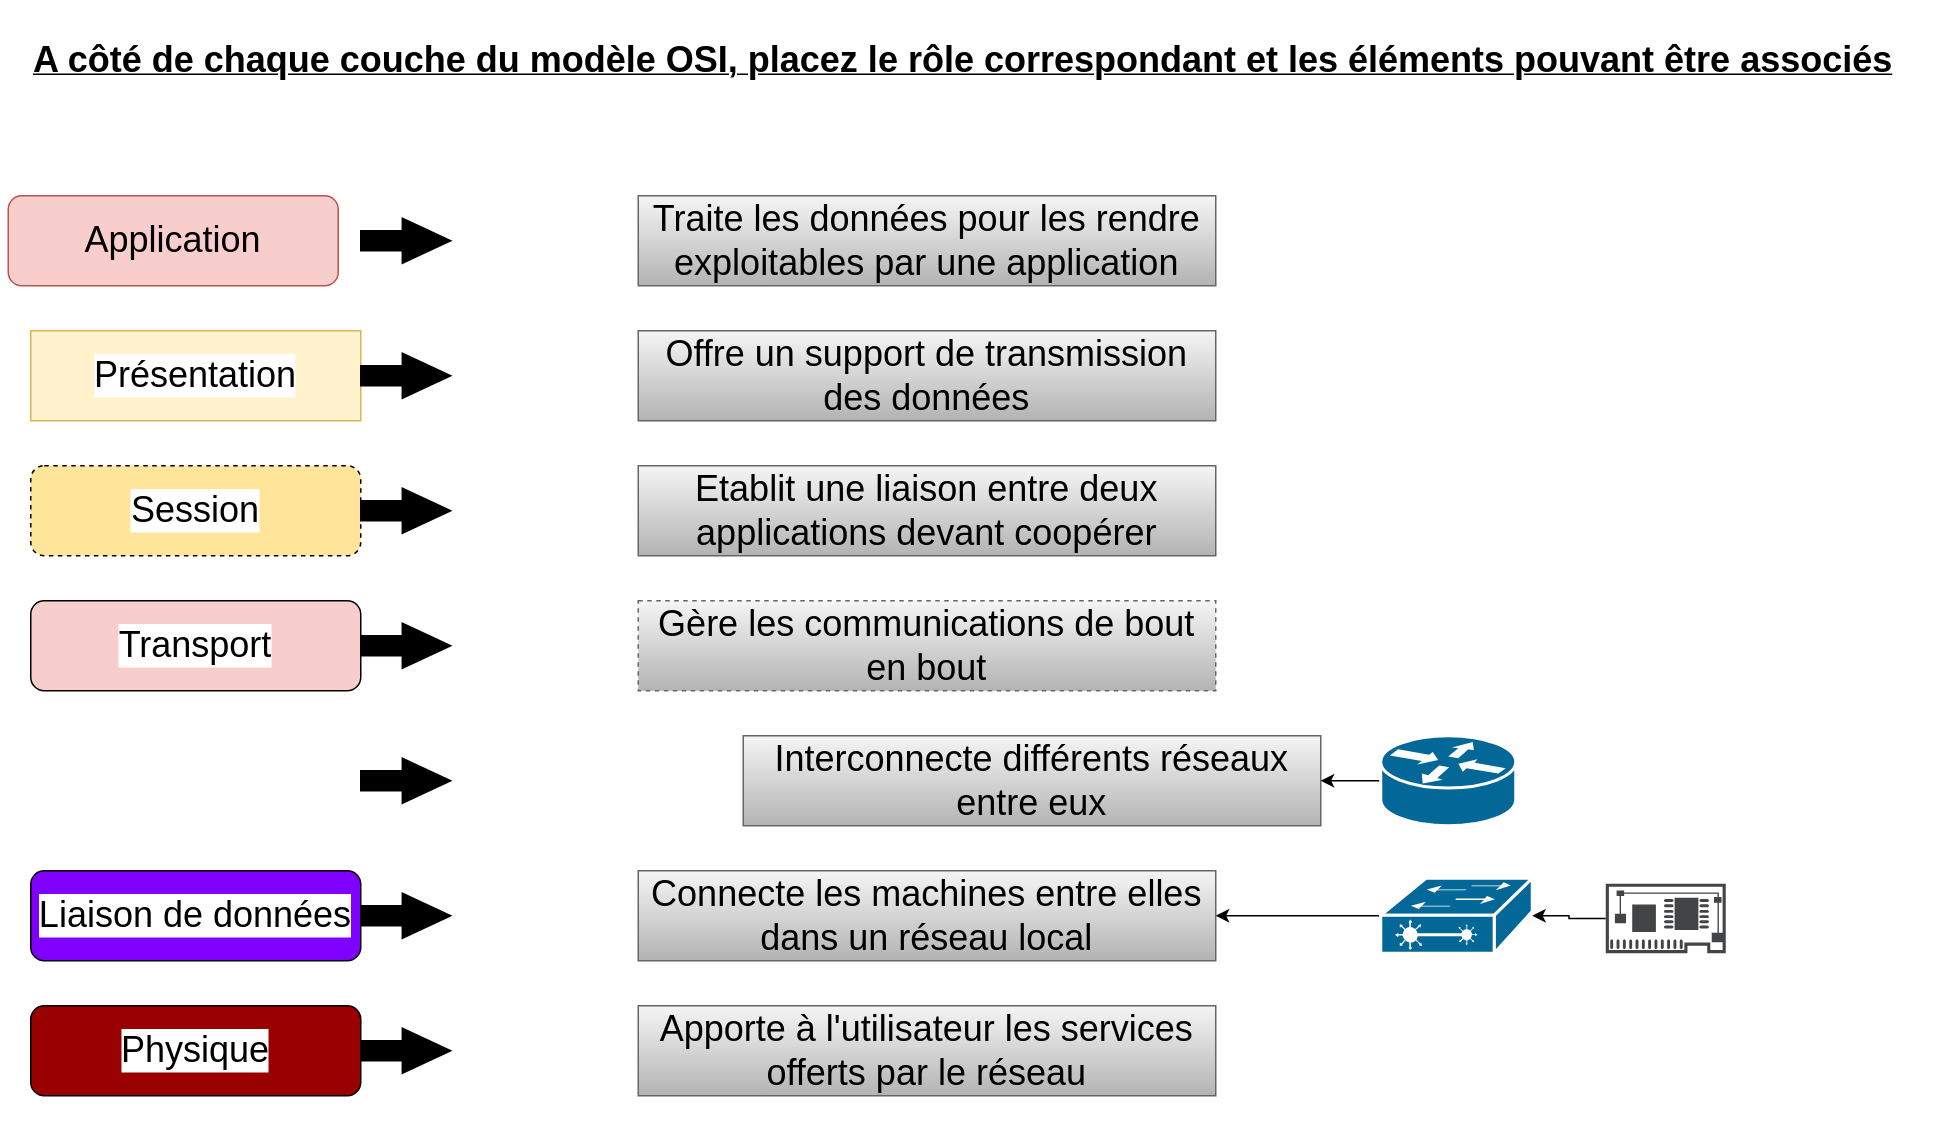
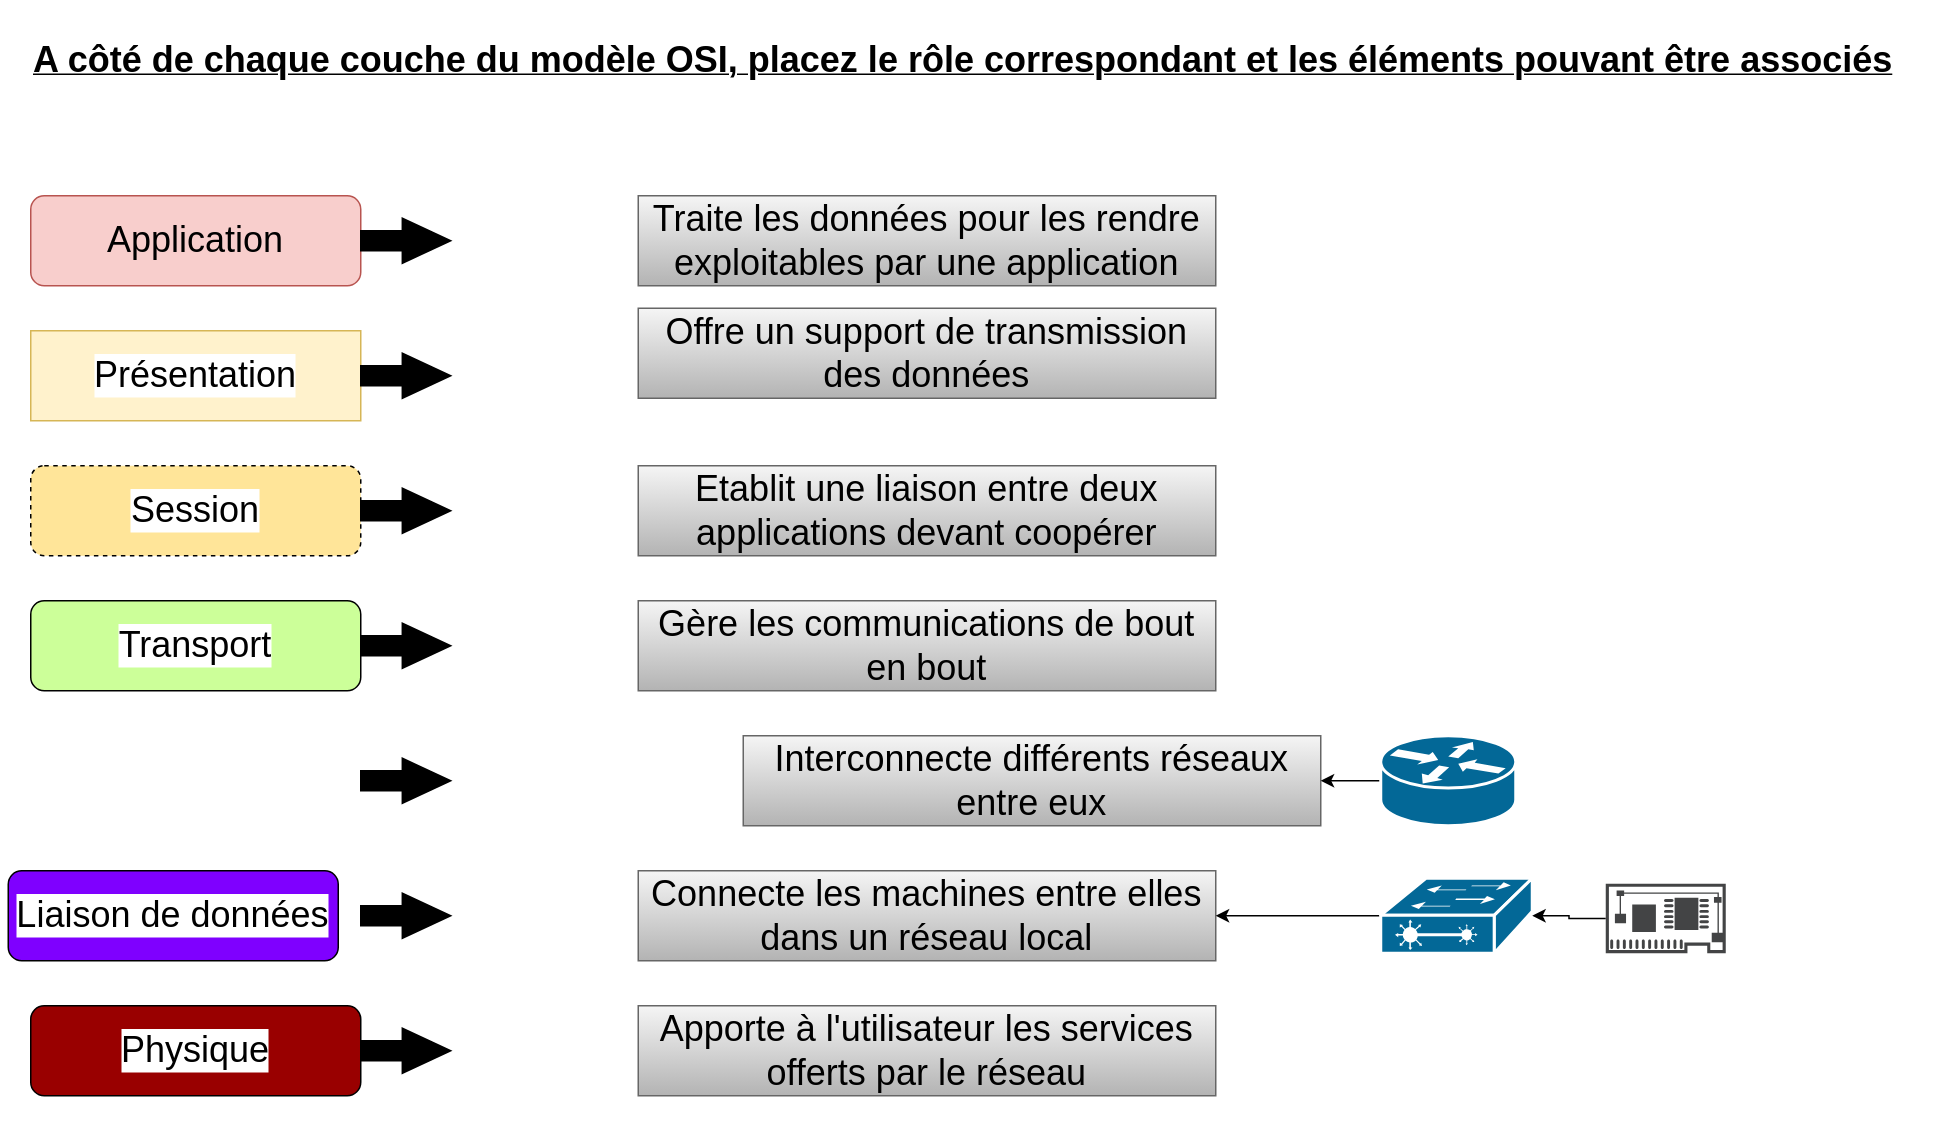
  <mxCell id="0" />
  <mxCell id="1" parent="0" />
  <mxCell id="2" value="&lt;b&gt;&lt;u style=&quot;&quot;&gt;&lt;font style=&quot;font-size: 24px;&quot;&gt;A côté de chaque couche du modèle OSI, placez le rôle correspondant et les éléments pouvant être associés&lt;/font&gt;&lt;/u&gt;&lt;/b&gt;" style="text;html=1;align=left;verticalAlign=middle;resizable=0;points=[];autosize=1;strokeColor=none;fillColor=none;fontSize=16;" vertex="1" parent="1"><mxGeometry x="20" y="20" width="1260" height="40" as="geometry" /></mxCell>
- <mxCell id="3" value="&lt;span style=&quot;font-size: 24px;&quot;&gt;Application&lt;/span&gt;" style="rounded=1;whiteSpace=wrap;html=1;fontSize=16;fillColor=#f8cecc;strokeColor=#b85450;" vertex="1" parent="1"><mxGeometry x="5" y="130" width="220" height="60" as="geometry" /></mxCell>
+ <mxCell id="3" value="&lt;span style=&quot;font-size: 24px;&quot;&gt;Application&lt;/span&gt;" style="rounded=1;whiteSpace=wrap;html=1;fontSize=16;fillColor=#f8cecc;strokeColor=#b85450;" vertex="1" parent="1"><mxGeometry x="20" y="130" width="220" height="60" as="geometry" /></mxCell>
  <mxCell id="4" value="" style="html=1;shadow=0;dashed=0;align=center;verticalAlign=middle;shape=mxgraph.arrows2.arrow;dy=0.56;dx=32.29;notch=0;labelBackgroundColor=#FFFFFF;fontSize=24;strokeColor=#000000;fillColor=#000000;" vertex="1" parent="1"><mxGeometry x="240" y="145" width="60" height="30" as="geometry" /></mxCell>
  <mxCell id="5" value="Présentation" style="whiteSpace=wrap;html=1;labelBackgroundColor=#FFFFFF;strokeColor=#d6b656;fontSize=24;fillColor=#fff2cc;align=center;rounded=0;" vertex="1" parent="1"><mxGeometry x="20" y="220" width="220" height="60" as="geometry" /></mxCell>
  <mxCell id="6" value="Session" style="rounded=1;whiteSpace=wrap;html=1;labelBackgroundColor=#FFFFFF;strokeColor=#000000;fontSize=24;fillColor=#FFE599;dashed=1;" vertex="1" parent="1"><mxGeometry x="20" y="310" width="220" height="60" as="geometry" /></mxCell>
- <mxCell id="7" value="Transport" style="rounded=1;whiteSpace=wrap;html=1;labelBackgroundColor=#FFFFFF;strokeColor=#000000;fontSize=24;fillColor=#f8cecc;" vertex="1" parent="1"><mxGeometry x="20" y="400" width="220" height="60" as="geometry" /></mxCell>
- <mxCell id="8" value="Liaison de données" style="rounded=1;whiteSpace=wrap;html=1;labelBackgroundColor=#FFFFFF;strokeColor=#000000;fontSize=24;fillColor=#7F00FF;" vertex="1" parent="1"><mxGeometry x="20" y="580" width="220" height="60" as="geometry" /></mxCell>
+ <mxCell id="7" value="Transport" style="rounded=1;whiteSpace=wrap;html=1;labelBackgroundColor=#FFFFFF;strokeColor=#000000;fontSize=24;fillColor=#CCFF99;" vertex="1" parent="1"><mxGeometry x="20" y="400" width="220" height="60" as="geometry" /></mxCell>
+ <mxCell id="8" value="Liaison de données" style="rounded=1;whiteSpace=wrap;html=1;labelBackgroundColor=#FFFFFF;strokeColor=#000000;fontSize=24;fillColor=#7F00FF;" vertex="1" parent="1"><mxGeometry x="5" y="580" width="220" height="60" as="geometry" /></mxCell>
  <mxCell id="9" value="Physique" style="rounded=1;whiteSpace=wrap;html=1;labelBackgroundColor=#FFFFFF;strokeColor=#000000;fontSize=24;fillColor=#990000;" vertex="1" parent="1"><mxGeometry x="20" y="670" width="220" height="60" as="geometry" /></mxCell>
  <mxCell id="10" value="" style="html=1;shadow=0;dashed=0;align=center;verticalAlign=middle;shape=mxgraph.arrows2.arrow;dy=0.56;dx=32.29;notch=0;labelBackgroundColor=#FFFFFF;fontSize=24;strokeColor=#000000;fillColor=#000000;" vertex="1" parent="1"><mxGeometry x="240" y="235" width="60" height="30" as="geometry" /></mxCell>
  <mxCell id="11" value="" style="html=1;shadow=0;dashed=0;align=center;verticalAlign=middle;shape=mxgraph.arrows2.arrow;dy=0.56;dx=32.29;notch=0;labelBackgroundColor=#FFFFFF;fontSize=24;strokeColor=#000000;fillColor=#000000;" vertex="1" parent="1"><mxGeometry x="240" y="325" width="60" height="30" as="geometry" /></mxCell>
  <mxCell id="12" value="" style="html=1;shadow=0;dashed=0;align=center;verticalAlign=middle;shape=mxgraph.arrows2.arrow;dy=0.56;dx=32.29;notch=0;labelBackgroundColor=#FFFFFF;fontSize=24;strokeColor=#000000;fillColor=#000000;" vertex="1" parent="1"><mxGeometry x="240" y="415" width="60" height="30" as="geometry" /></mxCell>
  <mxCell id="13" value="" style="html=1;shadow=0;dashed=0;align=center;verticalAlign=middle;shape=mxgraph.arrows2.arrow;dy=0.56;dx=32.29;notch=0;labelBackgroundColor=#FFFFFF;fontSize=24;strokeColor=#000000;fillColor=#000000;" vertex="1" parent="1"><mxGeometry x="240" y="505" width="60" height="30" as="geometry" /></mxCell>
  <mxCell id="14" value="" style="html=1;shadow=0;dashed=0;align=center;verticalAlign=middle;shape=mxgraph.arrows2.arrow;dy=0.56;dx=32.29;notch=0;labelBackgroundColor=#FFFFFF;fontSize=24;strokeColor=#000000;fillColor=#000000;" vertex="1" parent="1"><mxGeometry x="240" y="595" width="60" height="30" as="geometry" /></mxCell>
  <mxCell id="15" value="" style="html=1;shadow=0;dashed=0;align=center;verticalAlign=middle;shape=mxgraph.arrows2.arrow;dy=0.56;dx=32.29;notch=0;labelBackgroundColor=#FFFFFF;fontSize=24;strokeColor=#000000;fillColor=#000000;" vertex="1" parent="1"><mxGeometry x="240" y="685" width="60" height="30" as="geometry" /></mxCell>
  <mxCell id="16" value="Connecte les machines entre elles dans un réseau local" style="whiteSpace=wrap;html=1;labelBackgroundColor=none;strokeColor=#666666;fontSize=24;fillColor=#f5f5f5;gradientColor=#b3b3b3;" vertex="1" parent="1"><mxGeometry x="425" y="580" width="385" height="60" as="geometry" /></mxCell>
  <mxCell id="17" value="Apporte à l'utilisateur les services offerts par le réseau" style="whiteSpace=wrap;html=1;labelBackgroundColor=none;strokeColor=#666666;fontSize=24;fillColor=#f5f5f5;gradientColor=#b3b3b3;" vertex="1" parent="1"><mxGeometry x="425" y="670" width="385" height="60" as="geometry" /></mxCell>
  <mxCell id="18" value="Interconnecte différents réseaux entre eux" style="whiteSpace=wrap;html=1;labelBackgroundColor=none;strokeColor=#666666;fontSize=24;fillColor=#f5f5f5;gradientColor=#b3b3b3;" vertex="1" parent="1"><mxGeometry x="495" y="490" width="385" height="60" as="geometry" /></mxCell>
- <mxCell id="19" value="Gère les communications de bout en bout" style="whiteSpace=wrap;html=1;labelBackgroundColor=none;strokeColor=#666666;fontSize=24;fillColor=#f5f5f5;gradientColor=#b3b3b3;dashed=1;" vertex="1" parent="1"><mxGeometry x="425" y="400" width="385" height="60" as="geometry" /></mxCell>
+ <mxCell id="19" value="Gère les communications de bout en bout" style="whiteSpace=wrap;html=1;labelBackgroundColor=none;strokeColor=#666666;fontSize=24;fillColor=#f5f5f5;gradientColor=#b3b3b3;" vertex="1" parent="1"><mxGeometry x="425" y="400" width="385" height="60" as="geometry" /></mxCell>
  <mxCell id="20" value="Etablit une liaison entre deux applications devant coopérer" style="whiteSpace=wrap;html=1;labelBackgroundColor=none;strokeColor=#666666;fontSize=24;fillColor=#f5f5f5;gradientColor=#b3b3b3;" vertex="1" parent="1"><mxGeometry x="425" y="310" width="385" height="60" as="geometry" /></mxCell>
- <mxCell id="21" value="Offre un support de transmission des données" style="whiteSpace=wrap;html=1;labelBackgroundColor=none;strokeColor=#666666;fontSize=24;fillColor=#f5f5f5;gradientColor=#b3b3b3;" vertex="1" parent="1"><mxGeometry x="425" y="220" width="385" height="60" as="geometry" /></mxCell>
+ <mxCell id="21" value="Offre un support de transmission des données" style="whiteSpace=wrap;html=1;labelBackgroundColor=none;strokeColor=#666666;fontSize=24;fillColor=#f5f5f5;gradientColor=#b3b3b3;" vertex="1" parent="1"><mxGeometry x="425" y="205" width="385" height="60" as="geometry" /></mxCell>
  <mxCell id="22" value="Traite les données pour les rendre exploitables par une application" style="whiteSpace=wrap;html=1;labelBackgroundColor=none;strokeColor=#666666;fontSize=24;fillColor=#f5f5f5;gradientColor=#b3b3b3;" vertex="1" parent="1"><mxGeometry x="425" y="130" width="385" height="60" as="geometry" /></mxCell>
  <mxCell id="23" value="" style="edgeStyle=orthogonalEdgeStyle;rounded=0;orthogonalLoop=1;jettySize=auto;html=1;fontSize=24;fontColor=#000000;" edge="1" parent="1" source="24" target="18"><mxGeometry relative="1" as="geometry" /></mxCell>
  <mxCell id="24" value="" style="shape=mxgraph.cisco.routers.router;sketch=0;html=1;pointerEvents=1;dashed=0;fillColor=#036897;strokeColor=#ffffff;strokeWidth=2;verticalLabelPosition=bottom;verticalAlign=top;align=center;outlineConnect=0;labelBackgroundColor=none;fontSize=24;fontColor=#000000;" vertex="1" parent="1"><mxGeometry x="920" y="490" width="90" height="60" as="geometry" /></mxCell>
  <mxCell id="25" value="" style="edgeStyle=orthogonalEdgeStyle;rounded=0;orthogonalLoop=1;jettySize=auto;html=1;fontSize=24;fontColor=#000000;" edge="1" parent="1" source="26" target="16"><mxGeometry relative="1" as="geometry" /></mxCell>
  <mxCell id="26" value="" style="shape=mxgraph.cisco.switches.layer_2_remote_switch;sketch=0;html=1;pointerEvents=1;dashed=0;fillColor=#036897;strokeColor=#ffffff;strokeWidth=2;verticalLabelPosition=bottom;verticalAlign=top;align=center;outlineConnect=0;labelBackgroundColor=none;fontSize=24;fontColor=#000000;" vertex="1" parent="1"><mxGeometry x="920" y="585" width="101" height="50" as="geometry" /></mxCell>
  <mxCell id="27" value="" style="edgeStyle=orthogonalEdgeStyle;rounded=0;orthogonalLoop=1;jettySize=auto;html=1;fontSize=24;fontColor=#000000;" edge="1" parent="1" source="28" target="26"><mxGeometry relative="1" as="geometry" /></mxCell>
  <mxCell id="28" value="" style="sketch=0;pointerEvents=1;shadow=0;dashed=0;html=1;strokeColor=none;fillColor=#434445;aspect=fixed;labelPosition=center;verticalLabelPosition=bottom;verticalAlign=top;align=center;outlineConnect=0;shape=mxgraph.vvd.physical_network_adapter;labelBackgroundColor=none;fontSize=24;fontColor=#000000;" vertex="1" parent="1"><mxGeometry x="1070" y="588.6" width="80" height="46.4" as="geometry" /></mxCell>
